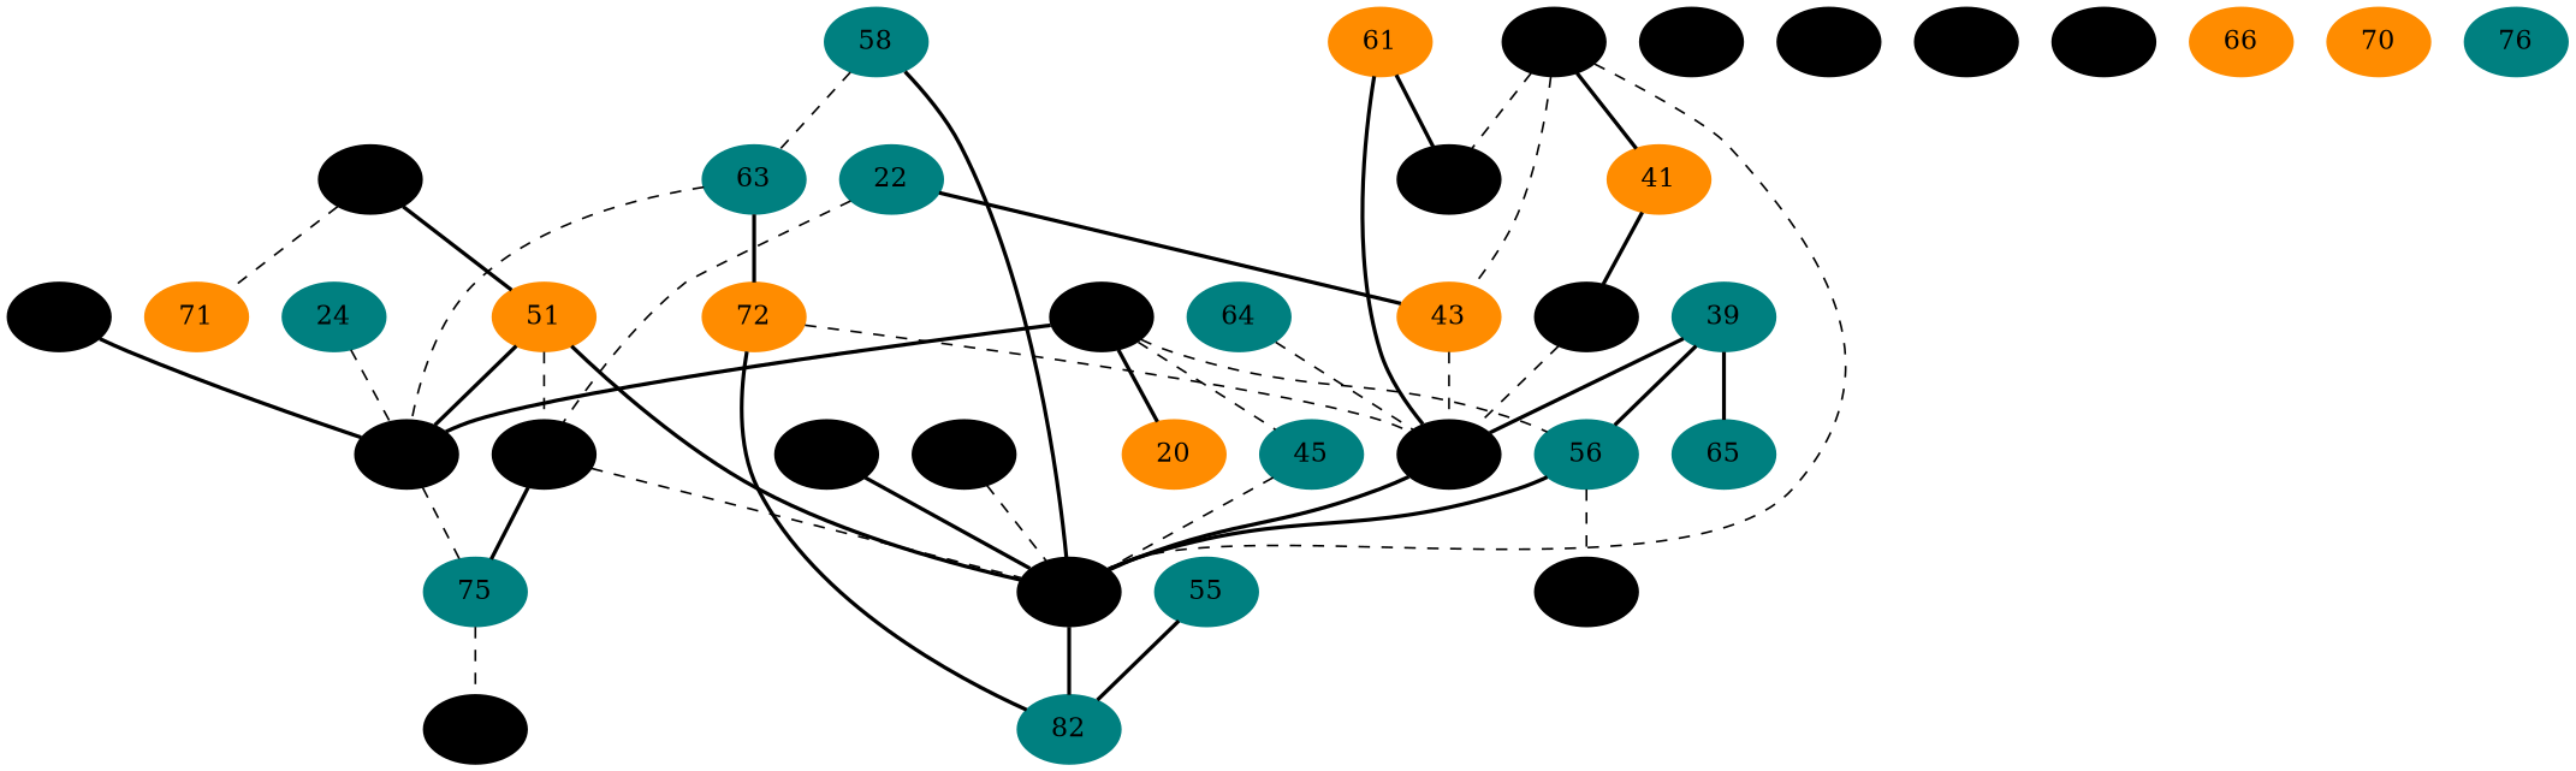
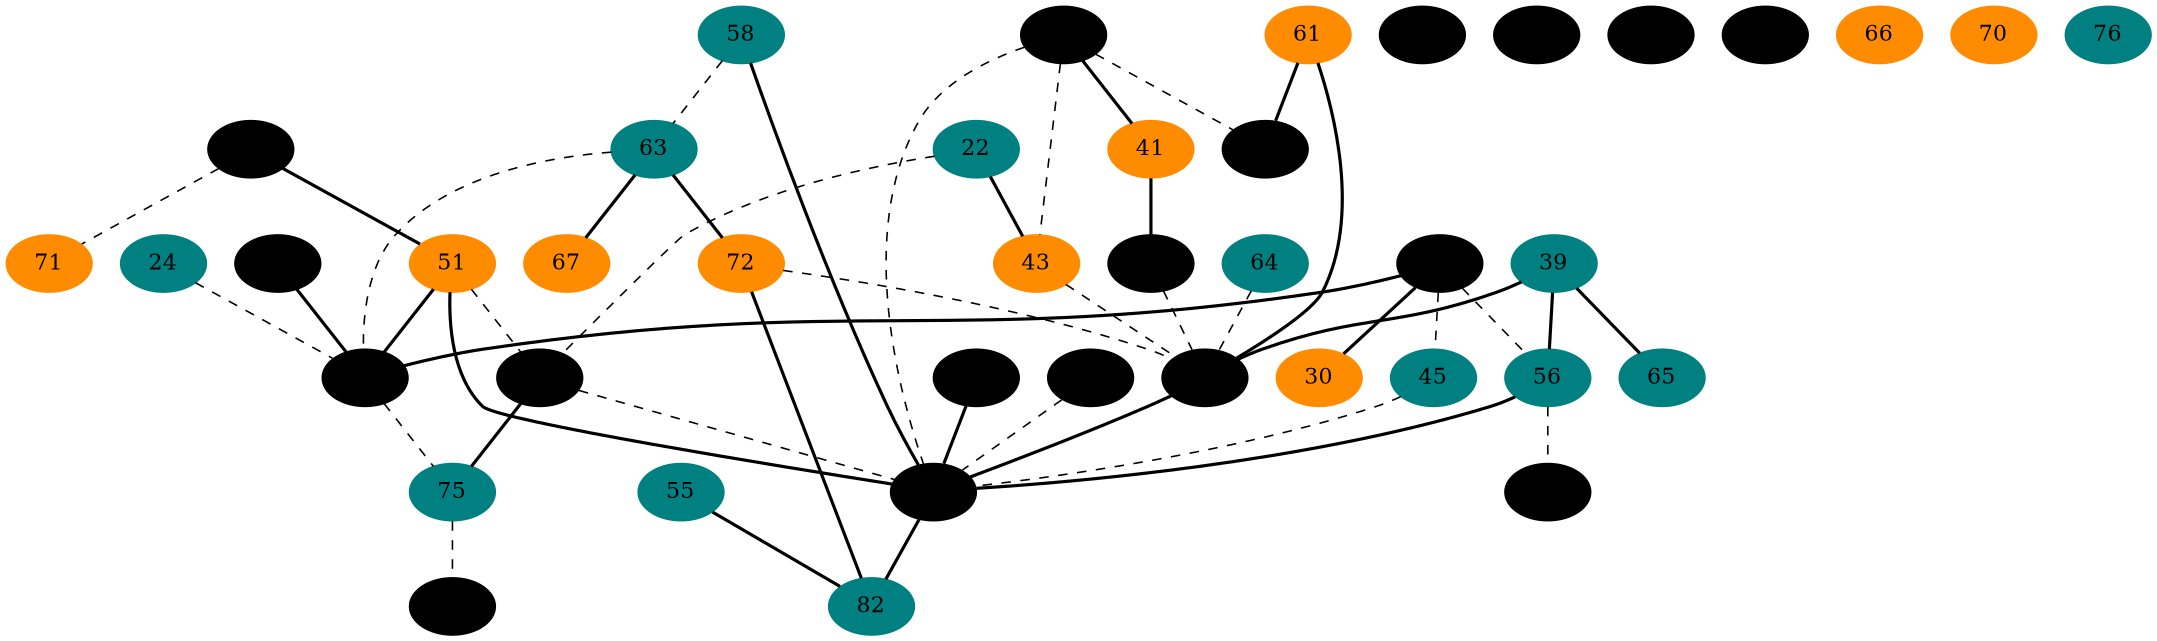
  graph {
    node [color=black style=filled]
    edge [style=bold]
    3 [super="+1"]
-   20 [color=darkorange]
+   20 [color=darkorange label=30]
    45 [color=teal]
    56 [color=teal super="+30"]
    68 [super="+59"]
    81 [super="+4+80"]
    62 [super="+26"]
    75 [color=teal]
    15
    43 [color=darkorange super="+10"]
    79 [super="+33+69+50"]
    16
    n13 [color=darkorange label=41 super="+40"]
    74 [super="+36+42"]
    77
    82 [color=teal super="+35"]
    22 [color=teal]
    73 [super="+38"]
    24 [color=teal]
    28
    29
    39 [color=teal super="+9+27"]
    65 [color=teal]
    47 [super="+32"]
    48 [super="+46"]
    51 [color=darkorange super="+21+44"]
    71 [color=darkorange]
    72 [color=darkorange super="+53"]
    52
    54 [super="+12"]
    55 [color=teal]
    57
    63 [color=teal super="+13+41+60+34+14+23"]
+   67 [color=darkorange]
    58 [color=teal]
    61 [color=darkorange super="+18"]
    64 [color=teal]
    66 [color=darkorange super="+8"]
    78 [super="+6+31"]
    70 [color=darkorange]
    76 [color=teal]
    3 -- 20
    3 -- 45 [style=dashed]
    3 -- 56 [style=dashed weight=2]
    3 -- 68
    45 -- 81 [style=dashed]
    56 -- 81 [weight=2]
    56 -- 62 [style=dashed]
    68 -- 75 [style=dashed weight=2]
    81 -- 82 [weight=2]
    75 -- 78 [style=dashed]
    43 -- 79 [style=dashed weight=3]
    79 -- 81
    16 -- 81 [style=dashed]
    16 -- 43 [style=dashed weight=2]
    16 -- n13
    16 -- 74 [style=dashed]
    n13 -- 77
    77 -- 79 [style=dashed]
    22 -- 43
    22 -- 73 [style=dashed]
    73 -- 81 [style=dashed]
    73 -- 75 [weight=2]
    24 -- 68 [style=dashed]
    39 -- 56
    39 -- 79 [weight=2]
    39 -- 65
    47 -- 68
    48 -- 51
    48 -- 71 [style=dashed]
    51 -- 68
    51 -- 81
    51 -- 73 [style=dashed weight=2]
    72 -- 79 [style=dashed]
    72 -- 82
    54 -- 81
    55 -- 82
    57 -- 81 [style=dashed]
    63 -- 68 [style=dashed]
    63 -- 72
+   63 -- 67
    58 -- 81
    58 -- 63 [style=dashed]
    61 -- 79
    61 -- 74
    64 -- 79 [style=dashed]
  }
